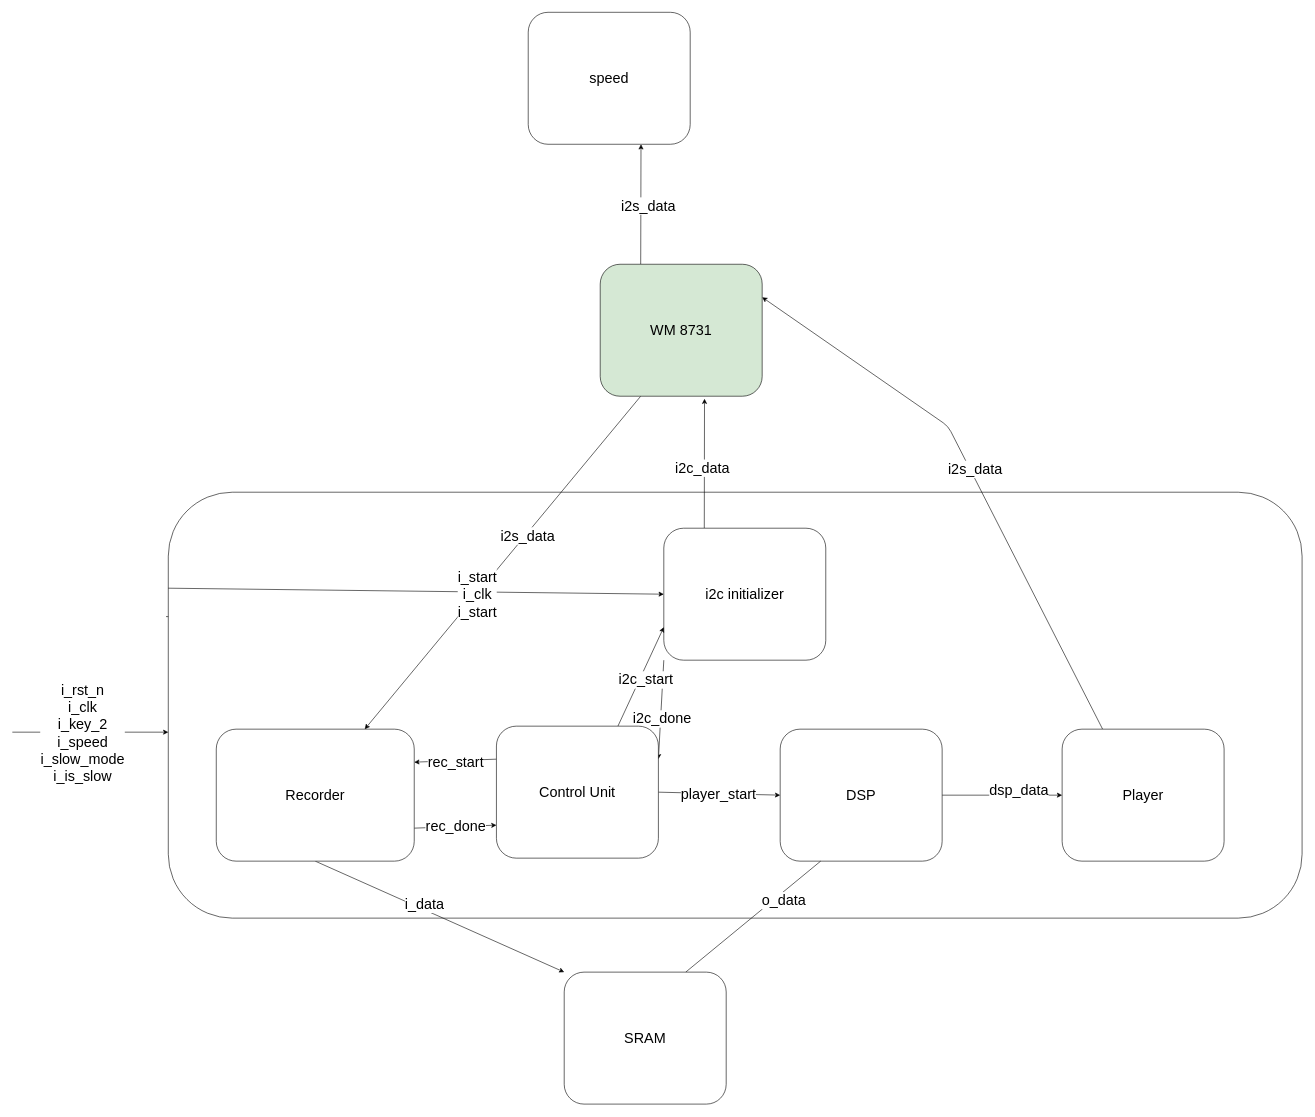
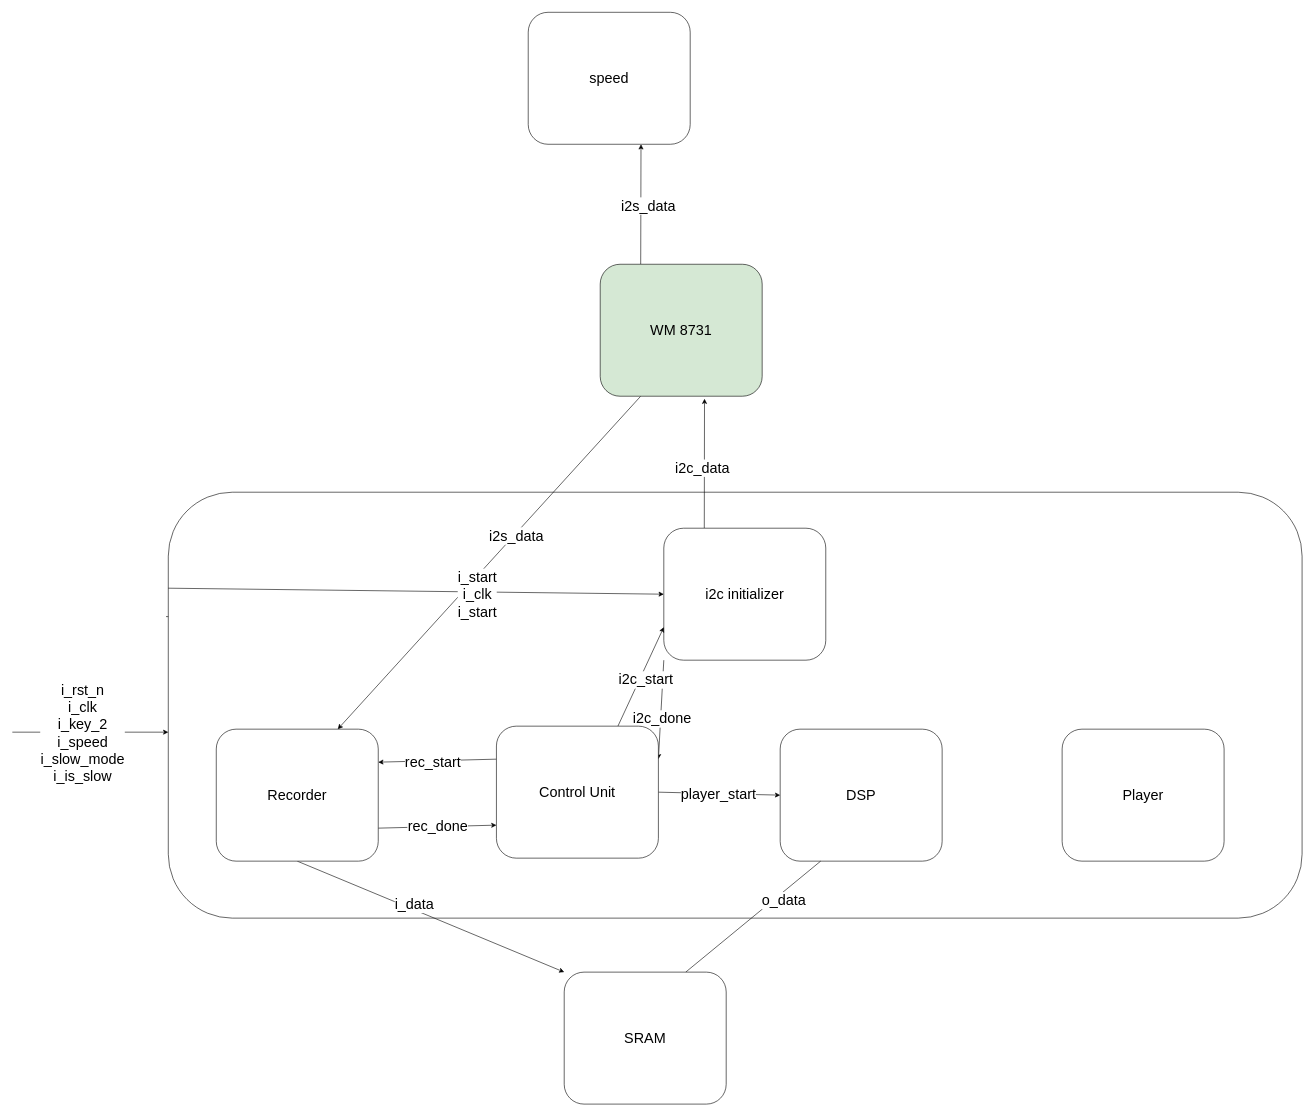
  <mxCell id="0" />
  <mxCell id="1" parent="0" />
  <mxCell id="2" style="edgeStyle=none;html=1;exitX=-0.002;exitY=0.292;exitDx=0;exitDy=0;entryX=0;entryY=0.75;entryDx=0;entryDy=0;fontSize=24;exitPerimeter=0;" edge="1" parent="1" source="3" target="11"><mxGeometry relative="1" as="geometry" /></mxCell>
  <mxCell id="3" value="" style="rounded=1;whiteSpace=wrap;html=1;" vertex="1" parent="1"><mxGeometry x="280" y="820" width="1890" height="710" as="geometry" /></mxCell>
- <mxCell id="4" style="edgeStyle=none;html=1;exitX=1;exitY=0.5;exitDx=0;exitDy=0;entryX=0;entryY=0.5;entryDx=0;entryDy=0;fontSize=24;" edge="1" parent="1" source="6" target="14"><mxGeometry relative="1" as="geometry" /></mxCell>
- <mxCell id="5" value="dsp_data" style="edgeLabel;html=1;align=center;verticalAlign=middle;resizable=0;points=[];fontSize=24;" vertex="1" connectable="0" parent="4"><mxGeometry x="0.27" y="8" relative="1" as="geometry"><mxPoint as="offset" /></mxGeometry></mxCell>
  <mxCell id="6" value="&lt;font style=&quot;font-size: 24px;&quot;&gt;DSP&lt;/font&gt;" style="rounded=1;whiteSpace=wrap;html=1;" vertex="1" parent="1"><mxGeometry x="1300" y="1215" width="270" height="220" as="geometry" /></mxCell>
  <mxCell id="7" style="edgeStyle=none;html=1;exitX=0;exitY=1;exitDx=0;exitDy=0;entryX=1;entryY=0.25;entryDx=0;entryDy=0;fontSize=24;" edge="1" parent="1" source="11" target="34"><mxGeometry relative="1" as="geometry" /></mxCell>
  <mxCell id="8" value="i2c_done" style="edgeLabel;html=1;align=center;verticalAlign=middle;resizable=0;points=[];fontSize=24;" vertex="1" connectable="0" parent="7"><mxGeometry x="0.176" y="2" relative="1" as="geometry"><mxPoint y="1" as="offset" /></mxGeometry></mxCell>
  <mxCell id="9" style="edgeStyle=none;html=1;exitX=0.25;exitY=0;exitDx=0;exitDy=0;entryX=0.644;entryY=1.019;entryDx=0;entryDy=0;entryPerimeter=0;fontSize=24;" edge="1" parent="1" source="11" target="23"><mxGeometry relative="1" as="geometry" /></mxCell>
  <mxCell id="10" value="i2c_data" style="edgeLabel;html=1;align=center;verticalAlign=middle;resizable=0;points=[];fontSize=24;" vertex="1" connectable="0" parent="9"><mxGeometry x="-0.083" y="4" relative="1" as="geometry"><mxPoint y="-1" as="offset" /></mxGeometry></mxCell>
  <mxCell id="11" value="&lt;font style=&quot;font-size: 24px;&quot;&gt;i2c initializer&lt;/font&gt;" style="rounded=1;whiteSpace=wrap;html=1;" vertex="1" parent="1"><mxGeometry x="1106" y="880" width="270" height="220" as="geometry" /></mxCell>
- <mxCell id="12" style="edgeStyle=none;html=1;exitX=0.25;exitY=0;exitDx=0;exitDy=0;entryX=1;entryY=0.25;entryDx=0;entryDy=0;fontSize=24;" edge="1" parent="1" source="14" target="23"><mxGeometry relative="1" as="geometry"><Array as="points"><mxPoint x="1580" y="710" /></Array></mxGeometry></mxCell>
- <mxCell id="13" value="i2s_data" style="edgeLabel;html=1;align=center;verticalAlign=middle;resizable=0;points=[];fontSize=24;" vertex="1" connectable="0" parent="12"><mxGeometry x="0.02" y="-8" relative="1" as="geometry"><mxPoint x="-1" as="offset" /></mxGeometry></mxCell>
  <mxCell id="14" value="&lt;font style=&quot;font-size: 24px;&quot;&gt;Player&lt;/font&gt;" style="rounded=1;whiteSpace=wrap;html=1;" vertex="1" parent="1"><mxGeometry x="1770" y="1215" width="270" height="220" as="geometry" /></mxCell>
  <mxCell id="15" style="edgeStyle=none;html=1;exitX=0.5;exitY=1;exitDx=0;exitDy=0;fontSize=24;entryX=0;entryY=0;entryDx=0;entryDy=0;" edge="1" parent="1" source="18" target="37"><mxGeometry relative="1" as="geometry"><mxPoint x="810" y="1610" as="targetPoint" /></mxGeometry></mxCell>
  <mxCell id="16" value="i_data" style="edgeLabel;html=1;align=center;verticalAlign=middle;resizable=0;points=[];fontSize=24;" vertex="1" connectable="0" parent="15"><mxGeometry x="-0.144" y="8" relative="1" as="geometry"><mxPoint x="1" as="offset" /></mxGeometry></mxCell>
  <mxCell id="17" value="rec_done" style="edgeStyle=none;html=1;exitX=1;exitY=0.75;exitDx=0;exitDy=0;entryX=0;entryY=0.75;entryDx=0;entryDy=0;fontSize=24;" edge="1" parent="1" source="18" target="34"><mxGeometry relative="1" as="geometry" /></mxCell>
- <mxCell id="18" value="&lt;font style=&quot;font-size: 24px;&quot;&gt;Recorder&lt;/font&gt;" style="rounded=1;whiteSpace=wrap;html=1;" vertex="1" parent="1"><mxGeometry x="360" y="1215" width="330" height="220" as="geometry" /></mxCell>
+ <mxCell id="18" value="&lt;font style=&quot;font-size: 24px;&quot;&gt;Recorder&lt;/font&gt;" style="rounded=1;whiteSpace=wrap;html=1;" vertex="1" parent="1"><mxGeometry x="360" y="1215" width="270" height="220" as="geometry" /></mxCell>
  <mxCell id="19" style="edgeStyle=none;html=1;exitX=0.25;exitY=1;exitDx=0;exitDy=0;entryX=0.75;entryY=0;entryDx=0;entryDy=0;fontSize=24;" edge="1" parent="1" source="23" target="18"><mxGeometry relative="1" as="geometry" /></mxCell>
  <mxCell id="20" value="i2s_data" style="edgeLabel;html=1;align=center;verticalAlign=middle;resizable=0;points=[];fontSize=24;" vertex="1" connectable="0" parent="19"><mxGeometry x="-0.169" y="3" relative="1" as="geometry"><mxPoint as="offset" /></mxGeometry></mxCell>
  <mxCell id="21" style="edgeStyle=none;html=1;exitX=0.25;exitY=0;exitDx=0;exitDy=0;fontSize=24;" edge="1" parent="1" source="23"><mxGeometry relative="1" as="geometry"><mxPoint x="1068" y="240" as="targetPoint" /></mxGeometry></mxCell>
  <mxCell id="22" value="i2s_data" style="edgeLabel;html=1;align=center;verticalAlign=middle;resizable=0;points=[];fontSize=24;" vertex="1" connectable="0" parent="21"><mxGeometry x="-0.01" y="-12" relative="1" as="geometry"><mxPoint y="1" as="offset" /></mxGeometry></mxCell>
  <mxCell id="23" value="&lt;font style=&quot;font-size: 24px;&quot;&gt;WM 8731&lt;/font&gt;" style="rounded=1;whiteSpace=wrap;html=1;fillColor=#d5e8d4;" vertex="1" parent="1"><mxGeometry x="1000" y="440" width="270" height="220" as="geometry" /></mxCell>
  <mxCell id="24" value="" style="endArrow=classic;html=1;fontSize=24;" edge="1" parent="1"><mxGeometry width="50" height="50" relative="1" as="geometry"><mxPoint x="20" y="1220" as="sourcePoint" /><mxPoint x="280" y="1220" as="targetPoint" /></mxGeometry></mxCell>
  <mxCell id="25" value="i_rst_n&lt;br&gt;i_clk&lt;br&gt;i_key_2&lt;br&gt;i_speed&lt;br&gt;i_slow_mode&lt;br&gt;i_is_slow" style="edgeLabel;html=1;align=center;verticalAlign=middle;resizable=0;points=[];fontSize=24;" vertex="1" connectable="0" parent="24"><mxGeometry x="-0.108" y="-1" relative="1" as="geometry"><mxPoint as="offset" /></mxGeometry></mxCell>
  <mxCell id="26" value="" style="endArrow=classic;html=1;fontSize=24;entryX=0;entryY=0.5;entryDx=0;entryDy=0;" edge="1" parent="1" target="11"><mxGeometry width="50" height="50" relative="1" as="geometry"><mxPoint x="280" y="980" as="sourcePoint" /><mxPoint x="510" y="980" as="targetPoint" /></mxGeometry></mxCell>
  <mxCell id="27" value="i_start&lt;br&gt;i_clk&lt;br&gt;i_start" style="edgeLabel;html=1;align=center;verticalAlign=middle;resizable=0;points=[];fontSize=24;" vertex="1" connectable="0" parent="26"><mxGeometry x="-0.13" y="-6" relative="1" as="geometry"><mxPoint x="156" as="offset" /></mxGeometry></mxCell>
  <mxCell id="28" style="edgeStyle=none;html=1;exitX=0.75;exitY=0;exitDx=0;exitDy=0;entryX=0;entryY=0.75;entryDx=0;entryDy=0;fontSize=24;fontStyle=1" edge="1" parent="1" source="34" target="11"><mxGeometry relative="1" as="geometry" /></mxCell>
  <mxCell id="29" value="i2c_start" style="edgeLabel;html=1;align=center;verticalAlign=middle;resizable=0;points=[];fontSize=24;" vertex="1" connectable="0" parent="28"><mxGeometry x="-0.005" y="-9" relative="1" as="geometry"><mxPoint as="offset" /></mxGeometry></mxCell>
  <mxCell id="30" style="edgeStyle=none;html=1;exitX=0;exitY=0.25;exitDx=0;exitDy=0;entryX=1;entryY=0.25;entryDx=0;entryDy=0;fontSize=24;" edge="1" parent="1" source="34" target="18"><mxGeometry relative="1" as="geometry" /></mxCell>
  <mxCell id="31" value="rec_start" style="edgeLabel;html=1;align=center;verticalAlign=middle;resizable=0;points=[];fontSize=24;" vertex="1" connectable="0" parent="30"><mxGeometry x="0.264" y="1" relative="1" as="geometry"><mxPoint x="18" as="offset" /></mxGeometry></mxCell>
  <mxCell id="32" style="edgeStyle=none;html=1;exitX=1;exitY=0.5;exitDx=0;exitDy=0;entryX=0;entryY=0.5;entryDx=0;entryDy=0;fontSize=24;" edge="1" parent="1" source="34" target="6"><mxGeometry relative="1" as="geometry" /></mxCell>
  <mxCell id="33" value="player_start" style="edgeLabel;html=1;align=center;verticalAlign=middle;resizable=0;points=[];fontSize=24;" vertex="1" connectable="0" parent="32"><mxGeometry x="-0.026" y="-1" relative="1" as="geometry"><mxPoint x="1" as="offset" /></mxGeometry></mxCell>
  <mxCell id="34" value="&lt;span style=&quot;font-size: 24px;&quot;&gt;Control Unit&lt;/span&gt;" style="rounded=1;whiteSpace=wrap;html=1;" vertex="1" parent="1"><mxGeometry x="827" y="1210" width="270" height="220" as="geometry" /></mxCell>
  <mxCell id="35" style="edgeStyle=none;html=1;exitX=0.75;exitY=0;exitDx=0;exitDy=0;entryX=0.25;entryY=1;entryDx=0;entryDy=0;fontSize=24;endArrow=none;" edge="1" parent="1" source="37" target="6"><mxGeometry relative="1" as="geometry" /></mxCell>
  <mxCell id="36" value="o_data" style="edgeLabel;html=1;align=center;verticalAlign=middle;resizable=0;points=[];fontSize=24;" vertex="1" connectable="0" parent="35"><mxGeometry x="0.385" y="-12" relative="1" as="geometry"><mxPoint x="-1" as="offset" /></mxGeometry></mxCell>
  <mxCell id="37" value="&lt;font style=&quot;font-size: 24px;&quot;&gt;SRAM&lt;/font&gt;" style="rounded=1;whiteSpace=wrap;html=1;" vertex="1" parent="1"><mxGeometry x="940" y="1620" width="270" height="220" as="geometry" /></mxCell>
  <mxCell id="38" value="&lt;font style=&quot;font-size: 24px;&quot;&gt;speed&lt;/font&gt;" style="rounded=1;whiteSpace=wrap;html=1;" vertex="1" parent="1"><mxGeometry x="880" y="20" width="270" height="220" as="geometry" /></mxCell>
